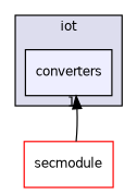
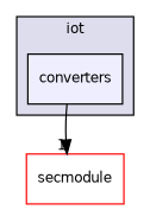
  digraph {
    compound=true
    node [fontname=Helvetica fontsize=10 shape=box style=filled]
    n1 [fillcolor="#eeeeff" label=converters pencolor=black]
    n2 [color=red fillcolor=white label=secmodule]
    subgraph cluster_1 {
      bgcolor="#ddddee"
      fontname=Helvetica
      fontsize=10
      label=iot
      pencolor=black
      n1
    }
-   n2 -> n1 [headlabel=1 labeldistance=1.5 labelfontname=Helvetica labelfontsize=10]
+   n1 -> n2 [headlabel=1 labeldistance=1.5 labelfontname=Helvetica labelfontsize=10]
  }
